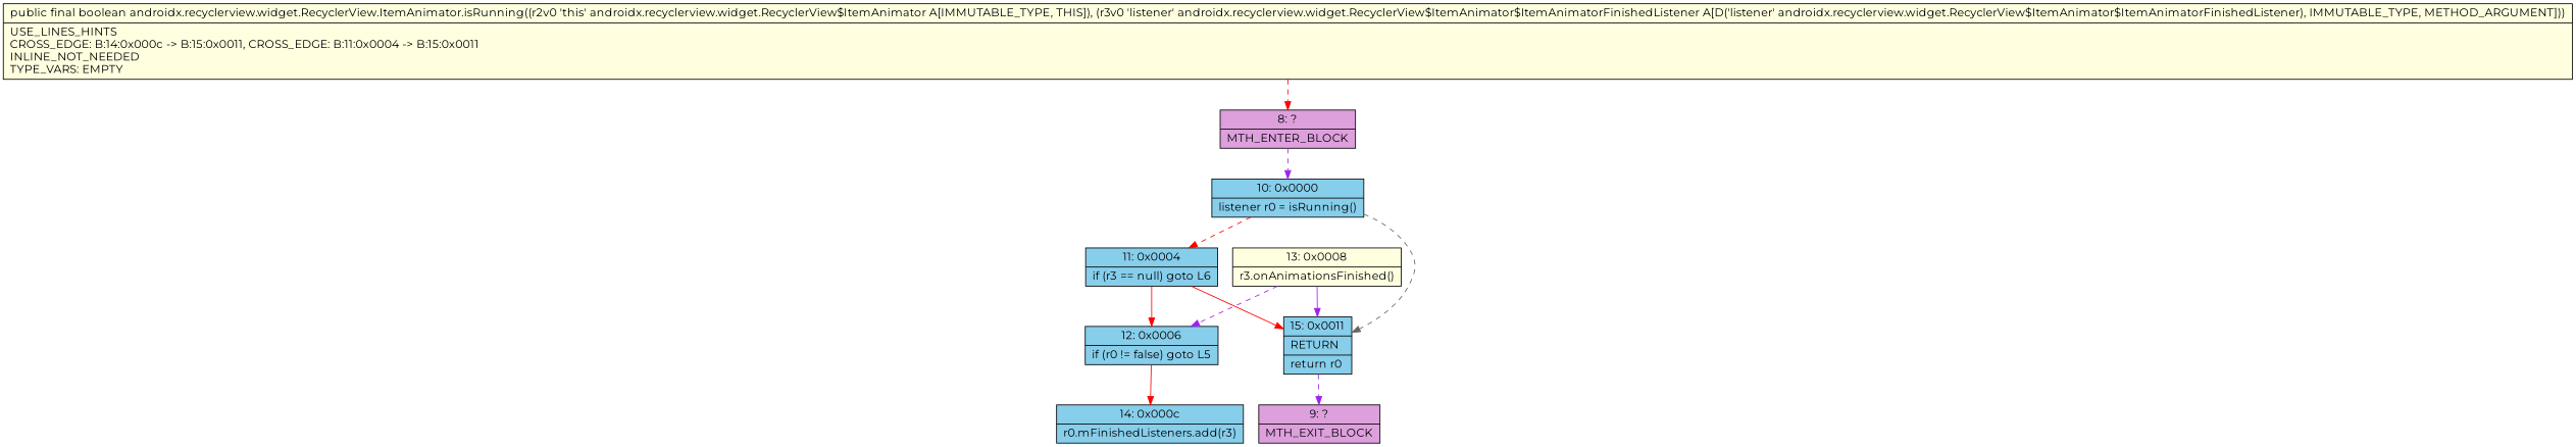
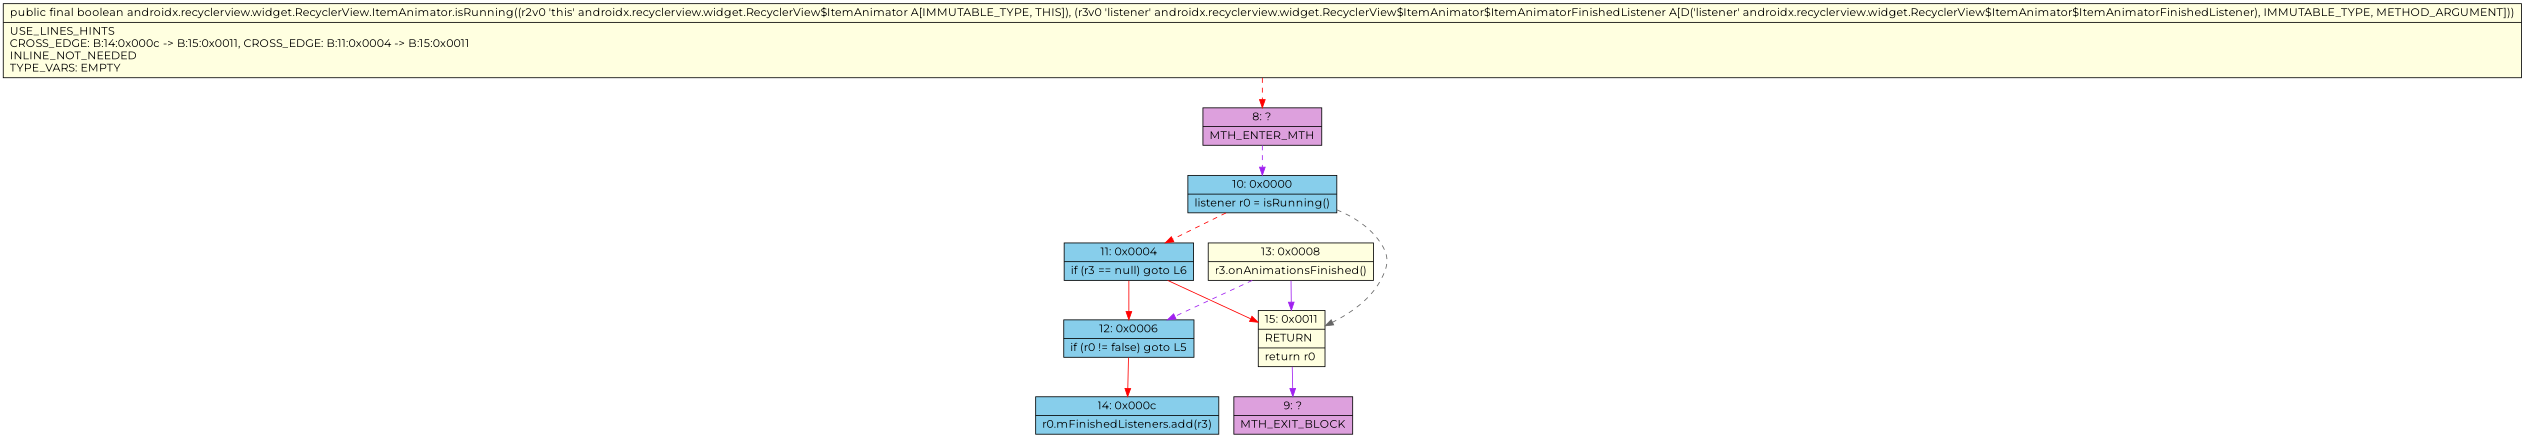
  digraph {
    fontname=Montserrat
    node [fillcolor=skyblue fontname=Montserrat shape=record style=filled]
    edge [color=red fontname=Montserrat style=dashed]
-   n1 [fillcolor=plum label="{8\:\ ?|MTH_ENTER_BLOCK\l}"]
+   n1 [fillcolor=plum label="{8\:\ ?|MTH_ENTER_MTH\l}"]
    n2 [label="{10\:\ 0x0000|listener r0 = isRunning()\l}"]
    n3 [label="{11\:\ 0x0004|if (r3 == null) goto L6\l}"]
-   n4 [label="{15\:\ 0x0011|RETURN\l|return r0\l}"]
+   n4 [fillcolor=lightyellow label="{15\:\ 0x0011|RETURN\l|return r0\l}"]
    n5 [label="{12\:\ 0x0006|if (r0 != false) goto L5\l}"]
    n6 [label="{14\:\ 0x000c|r0.mFinishedListeners.add(r3)\l}"]
    n7 [fillcolor=plum label="{9\:\ ?|MTH_EXIT_BLOCK\l}"]
    n8 [fillcolor=lightyellow label="{13\:\ 0x0008|r3.onAnimationsFinished()\l}"]
    n9 [fillcolor=lightyellow label="{public final boolean androidx.recyclerview.widget.RecyclerView.ItemAnimator.isRunning((r2v0 'this' androidx.recyclerview.widget.RecyclerView$ItemAnimator A[IMMUTABLE_TYPE, THIS]), (r3v0 'listener' androidx.recyclerview.widget.RecyclerView$ItemAnimator$ItemAnimatorFinishedListener A[D('listener' androidx.recyclerview.widget.RecyclerView$ItemAnimator$ItemAnimatorFinishedListener), IMMUTABLE_TYPE, METHOD_ARGUMENT]))  | USE_LINES_HINTS\lCROSS_EDGE: B:14:0x000c \-\> B:15:0x0011, CROSS_EDGE: B:11:0x0004 \-\> B:15:0x0011\lINLINE_NOT_NEEDED\lTYPE_VARS: EMPTY\l}"]
    n1 -> n2 [color=purple]
    n2 -> n3
    n2 -> n4 [color=gray40]
    n3 -> n4 [style=solid]
    n3 -> n5 [style=solid]
-   n4 -> n7 [color=purple]
+   n4 -> n7 [color=purple style=solid]
    n5 -> n6 [style=solid]
    n8 -> n4 [color=purple style=solid]
    n8 -> n5 [color=purple]
    n9 -> n1
  }
